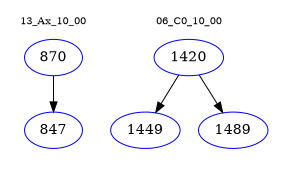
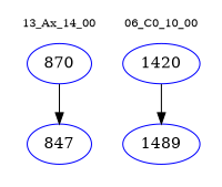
  digraph {
    node [color=blue]
    edge [color=black]
    n1 [label=870]
    n2 [label=847]
    n3 [label=1420]
-   n4 [label=1449]
    n5 [label=1489]
    subgraph cluster_1 {
      color=white
      fontsize=10
-     label="13_Ax_10_00"
+     label="13_Ax_14_00"
      n1
      n2
    }
    subgraph cluster_2 {
      color=white
      fontsize=10
      label="06_C0_10_00"
      n3
-     n4
      n5
    }
    n1 -> n2
-   n3 -> n4
    n3 -> n5
  }
